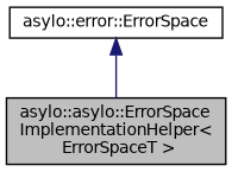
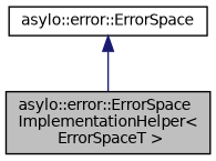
  digraph {
    node [color=black fontname=Helvetica fontsize=10 shape=record style=filled]
-   n1 [fillcolor=grey75 fontcolor=black height=0.2 label="asylo::asylo::ErrorSpace\lImplementationHelper\<\l ErrorSpaceT \>" width=0.4]
+   n1 [fillcolor=grey75 fontcolor=black height=0.2 label="asylo::error::ErrorSpace\lImplementationHelper\<\l ErrorSpaceT \>" width=0.4]
    n2 [fillcolor=white height=0.2 label="asylo::error::ErrorSpace" width=0.4]
    n2 -> n1 [color=midnightblue dir=back fontname=Helvetica fontsize=10 labelfontname=Helvetica labelfontsize=10 style=solid]
  }
